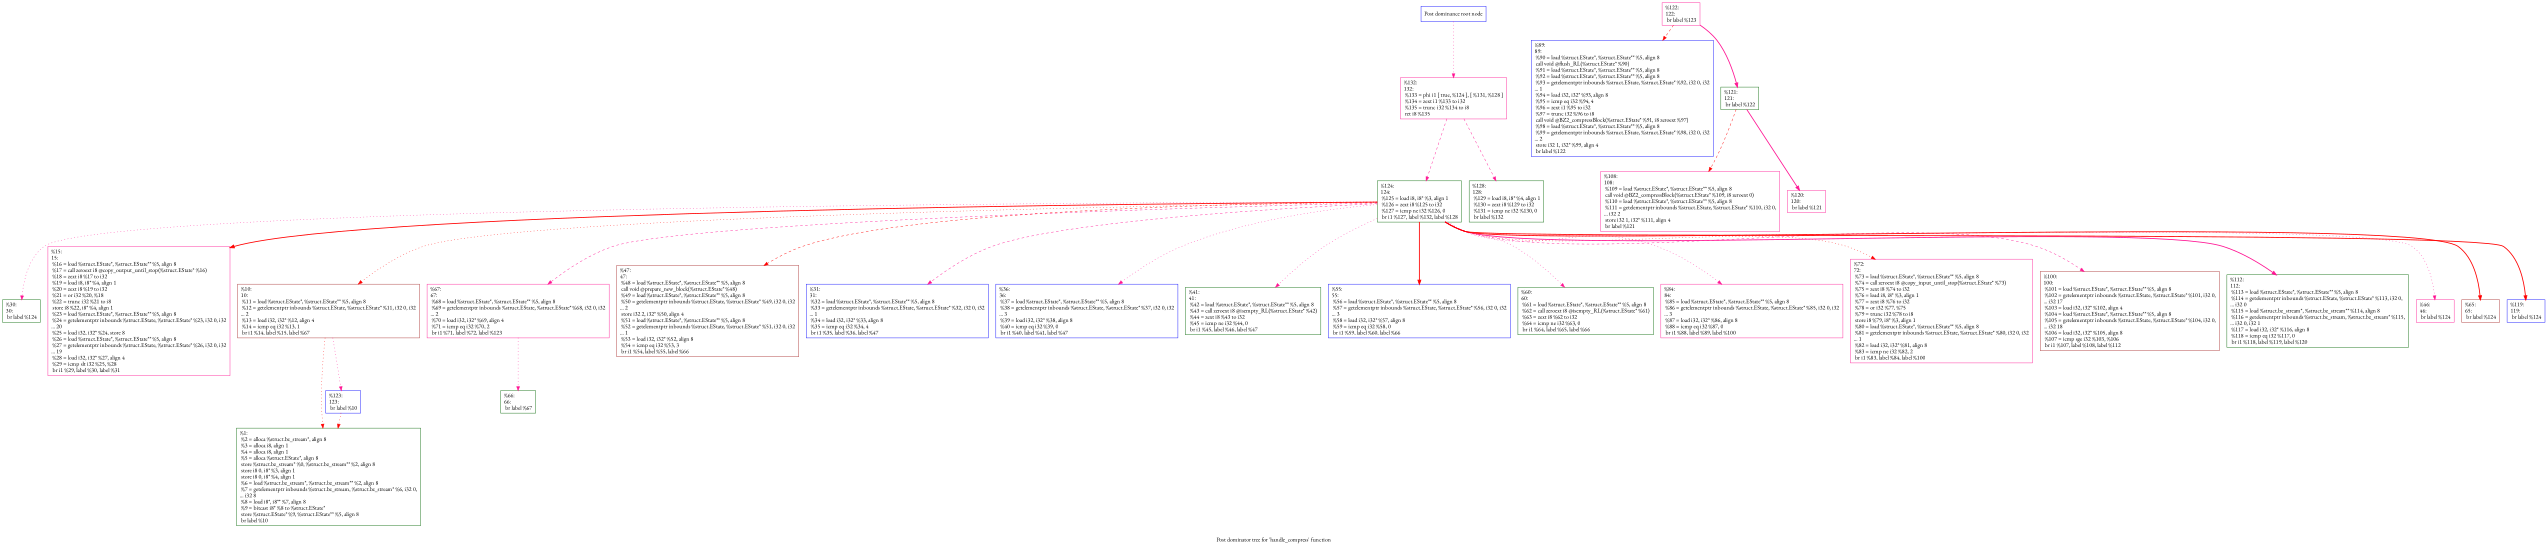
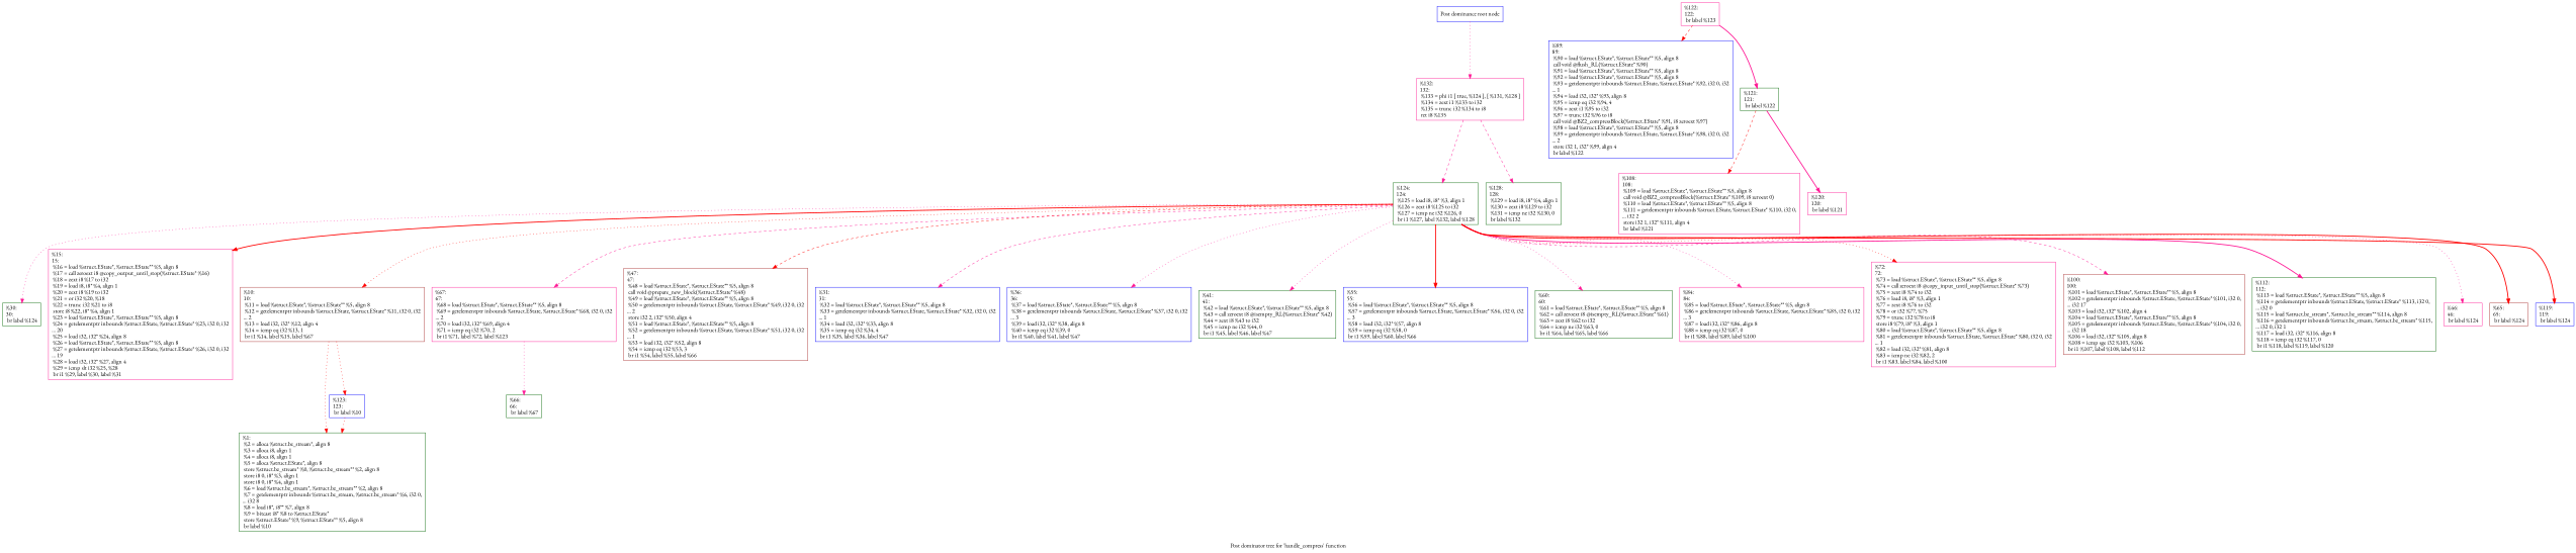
  digraph {
    fontname="EB Garamond"
    label="Post dominator tree for 'handle_compress' function"
    node [color=deeppink fontname="EB Garamond" shape=record]
    edge [color=deeppink fontname="EB Garamond" style=dotted]
    n1 [color=blue label="{Post dominance root node}"]
    n2 [label="{%132:\l132:                                              \l  %133 = phi i1 [ true, %124 ], [ %131, %128 ]\l  %134 = zext i1 %133 to i32\l  %135 = trunc i32 %134 to i8\l  ret i8 %135\l}"]
    n3 [color=darkgreen label="{%124:\l124:                                              \l  %125 = load i8, i8* %3, align 1\l  %126 = zext i8 %125 to i32\l  %127 = icmp ne i32 %126, 0\l  br i1 %127, label %132, label %128\l}"]
    n4 [color=darkgreen label="{%128:\l128:                                              \l  %129 = load i8, i8* %4, align 1\l  %130 = zext i8 %129 to i32\l  %131 = icmp ne i32 %130, 0\l  br label %132\l}"]
    n5 [color=darkgreen label="{%30:\l30:                                               \l  br label %124\l}"]
-   n6 [label="{%15:\l15:                                               \l  %16 = load %struct.EState*, %struct.EState** %5, align 8\l  %17 = call zeroext i8 @copy_output_until_stop(%struct.EState* %16)\l  %18 = zext i8 %17 to i32\l  %19 = load i8, i8* %4, align 1\l  %20 = zext i8 %19 to i32\l  %21 = or i32 %20, %18\l  %22 = trunc i32 %21 to i8\l  store i8 %22, i8* %4, align 1\l  %23 = load %struct.EState*, %struct.EState** %5, align 8\l  %24 = getelementptr inbounds %struct.EState, %struct.EState* %23, i32 0, i32\l... 20\l  %25 = load i32, i32* %24, store 8\l  %26 = load %struct.EState*, %struct.EState** %5, align 8\l  %27 = getelementptr inbounds %struct.EState, %struct.EState* %26, i32 0, i32\l... 19\l  %28 = load i32, i32* %27, align 4\l  %29 = icmp slt i32 %25, %28\l  br i1 %29, label %30, label %31\l}"]
+   n6 [label="{%15:\l15:                                               \l  %16 = load %struct.EState*, %struct.EState** %5, align 8\l  %17 = call zeroext i8 @copy_output_until_stop(%struct.EState* %16)\l  %18 = zext i8 %17 to i32\l  %19 = load i8, i8* %4, align 1\l  %20 = zext i8 %19 to i32\l  %21 = or i32 %20, %18\l  %22 = trunc i32 %21 to i8\l  store i8 %22, i8* %4, align 1\l  %23 = load %struct.EState*, %struct.EState** %5, align 8\l  %24 = getelementptr inbounds %struct.EState, %struct.EState* %23, i32 0, i32\l... 20\l  %25 = load i32, i32* %24, align 8\l  %26 = load %struct.EState*, %struct.EState** %5, align 8\l  %27 = getelementptr inbounds %struct.EState, %struct.EState* %26, i32 0, i32\l... 19\l  %28 = load i32, i32* %27, align 4\l  %29 = icmp slt i32 %25, %28\l  br i1 %29, label %30, label %31\l}"]
    n7 [color=brown label="{%10:\l10:                                               \l  %11 = load %struct.EState*, %struct.EState** %5, align 8\l  %12 = getelementptr inbounds %struct.EState, %struct.EState* %11, i32 0, i32\l... 2\l  %13 = load i32, i32* %12, align 4\l  %14 = icmp eq i32 %13, 1\l  br i1 %14, label %15, label %67\l}"]
    n8 [label="{%67:\l67:                                               \l  %68 = load %struct.EState*, %struct.EState** %5, align 8\l  %69 = getelementptr inbounds %struct.EState, %struct.EState* %68, i32 0, i32\l... 2\l  %70 = load i32, i32* %69, align 4\l  %71 = icmp eq i32 %70, 2\l  br i1 %71, label %72, label %123\l}"]
    n9 [color=brown label="{%47:\l47:                                               \l  %48 = load %struct.EState*, %struct.EState** %5, align 8\l  call void @prepare_new_block(%struct.EState* %48)\l  %49 = load %struct.EState*, %struct.EState** %5, align 8\l  %50 = getelementptr inbounds %struct.EState, %struct.EState* %49, i32 0, i32\l... 2\l  store i32 2, i32* %50, align 4\l  %51 = load %struct.EState*, %struct.EState** %5, align 8\l  %52 = getelementptr inbounds %struct.EState, %struct.EState* %51, i32 0, i32\l... 1\l  %53 = load i32, i32* %52, align 8\l  %54 = icmp eq i32 %53, 3\l  br i1 %54, label %55, label %66\l}"]
    n10 [color=blue label="{%31:\l31:                                               \l  %32 = load %struct.EState*, %struct.EState** %5, align 8\l  %33 = getelementptr inbounds %struct.EState, %struct.EState* %32, i32 0, i32\l... 1\l  %34 = load i32, i32* %33, align 8\l  %35 = icmp eq i32 %34, 4\l  br i1 %35, label %36, label %47\l}"]
    n11 [color=blue label="{%36:\l36:                                               \l  %37 = load %struct.EState*, %struct.EState** %5, align 8\l  %38 = getelementptr inbounds %struct.EState, %struct.EState* %37, i32 0, i32\l... 3\l  %39 = load i32, i32* %38, align 8\l  %40 = icmp eq i32 %39, 0\l  br i1 %40, label %41, label %47\l}"]
    n12 [color=darkgreen label="{%41:\l41:                                               \l  %42 = load %struct.EState*, %struct.EState** %5, align 8\l  %43 = call zeroext i8 @isempty_RL(%struct.EState* %42)\l  %44 = zext i8 %43 to i32\l  %45 = icmp ne i32 %44, 0\l  br i1 %45, label %46, label %47\l}"]
    n13 [color=blue label="{%55:\l55:                                               \l  %56 = load %struct.EState*, %struct.EState** %5, align 8\l  %57 = getelementptr inbounds %struct.EState, %struct.EState* %56, i32 0, i32\l... 3\l  %58 = load i32, i32* %57, align 8\l  %59 = icmp eq i32 %58, 0\l  br i1 %59, label %60, label %66\l}"]
    n14 [color=darkgreen label="{%60:\l60:                                               \l  %61 = load %struct.EState*, %struct.EState** %5, align 8\l  %62 = call zeroext i8 @isempty_RL(%struct.EState* %61)\l  %63 = zext i8 %62 to i32\l  %64 = icmp ne i32 %63, 0\l  br i1 %64, label %65, label %66\l}"]
    n15 [label="{%84:\l84:                                               \l  %85 = load %struct.EState*, %struct.EState** %5, align 8\l  %86 = getelementptr inbounds %struct.EState, %struct.EState* %85, i32 0, i32\l... 3\l  %87 = load i32, i32* %86, align 8\l  %88 = icmp eq i32 %87, 0\l  br i1 %88, label %89, label %100\l}"]
    n16 [label="{%72:\l72:                                               \l  %73 = load %struct.EState*, %struct.EState** %5, align 8\l  %74 = call zeroext i8 @copy_input_until_stop(%struct.EState* %73)\l  %75 = zext i8 %74 to i32\l  %76 = load i8, i8* %3, align 1\l  %77 = zext i8 %76 to i32\l  %78 = or i32 %77, %75\l  %79 = trunc i32 %78 to i8\l  store i8 %79, i8* %3, align 1\l  %80 = load %struct.EState*, %struct.EState** %5, align 8\l  %81 = getelementptr inbounds %struct.EState, %struct.EState* %80, i32 0, i32\l... 1\l  %82 = load i32, i32* %81, align 8\l  %83 = icmp ne i32 %82, 2\l  br i1 %83, label %84, label %100\l}"]
-   n17 [color=brown label="{%100:\l100:                                              \l  %101 = load %struct.EState*, %struct.EState** %5, align 8\l  %102 = getelementptr inbounds %struct.EState, %struct.EState* %101, i32 0,\l... i32 17\l  %103 = load i32, i32* %102, align 4\l  %104 = load %struct.EState*, %struct.EState** %5, align 8\l  %105 = getelementptr inbounds %struct.EState, %struct.EState* %104, i32 0,\l... i32 18\l  %106 = load i32, i32* %105, align 8\l  %107 = icmp sge i32 %103, %106\l  br i1 %107, label %108, label %112\l}"]
+   n17 [color=brown label="{%100:\l100:                                              \l  %101 = load %struct.EState*, %struct.EState** %5, align 8\l  %102 = getelementptr inbounds %struct.EState, %struct.EState* %101, i32 0,\l... i32 17\l  %103 = load i32, i32* %102, align 4\l  %104 = load %struct.EState*, %struct.EState** %5, align 8\l  %105 = getelementptr inbounds %struct.EState, %struct.EState* %104, i32 0,\l... i32 18\l  %106 = load i32, i32* %105, align 8\l  %108 = icmp sge i32 %103, %106\l  br i1 %107, label %108, label %112\l}"]
    n18 [color=darkgreen label="{%112:\l112:                                              \l  %113 = load %struct.EState*, %struct.EState** %5, align 8\l  %114 = getelementptr inbounds %struct.EState, %struct.EState* %113, i32 0,\l... i32 0\l  %115 = load %struct.bz_stream*, %struct.bz_stream** %114, align 8\l  %116 = getelementptr inbounds %struct.bz_stream, %struct.bz_stream* %115,\l... i32 0, i32 1\l  %117 = load i32, i32* %116, align 8\l  %118 = icmp eq i32 %117, 0\l  br i1 %118, label %119, label %120\l}"]
    n19 [label="{%46:\l46:                                               \l  br label %124\l}"]
    n20 [color=brown label="{%65:\l65:                                               \l  br label %124\l}"]
    n21 [color=blue label="{%119:\l119:                                              \l  br label %124\l}"]
    n22 [color=darkgreen label="{%1:\l  %2 = alloca %struct.bz_stream*, align 8\l  %3 = alloca i8, align 1\l  %4 = alloca i8, align 1\l  %5 = alloca %struct.EState*, align 8\l  store %struct.bz_stream* %0, %struct.bz_stream** %2, align 8\l  store i8 0, i8* %3, align 1\l  store i8 0, i8* %4, align 1\l  %6 = load %struct.bz_stream*, %struct.bz_stream** %2, align 8\l  %7 = getelementptr inbounds %struct.bz_stream, %struct.bz_stream* %6, i32 0,\l... i32 8\l  %8 = load i8*, i8** %7, align 8\l  %9 = bitcast i8* %8 to %struct.EState*\l  store %struct.EState* %9, %struct.EState** %5, align 8\l  br label %10\l}"]
    n23 [color=blue label="{%123:\l123:                                              \l  br label %10\l}"]
    n24 [color=darkgreen label="{%66:\l66:                                               \l  br label %67\l}"]
    n25 [label="{%122:\l122:                                              \l  br label %123\l}"]
    n26 [color=blue label="{%89:\l89:                                               \l  %90 = load %struct.EState*, %struct.EState** %5, align 8\l  call void @flush_RL(%struct.EState* %90)\l  %91 = load %struct.EState*, %struct.EState** %5, align 8\l  %92 = load %struct.EState*, %struct.EState** %5, align 8\l  %93 = getelementptr inbounds %struct.EState, %struct.EState* %92, i32 0, i32\l... 1\l  %94 = load i32, i32* %93, align 8\l  %95 = icmp eq i32 %94, 4\l  %96 = zext i1 %95 to i32\l  %97 = trunc i32 %96 to i8\l  call void @BZ2_compressBlock(%struct.EState* %91, i8 zeroext %97)\l  %98 = load %struct.EState*, %struct.EState** %5, align 8\l  %99 = getelementptr inbounds %struct.EState, %struct.EState* %98, i32 0, i32\l... 2\l  store i32 1, i32* %99, align 4\l  br label %122\l}"]
    n27 [color=darkgreen label="{%121:\l121:                                              \l  br label %122\l}"]
    n28 [label="{%108:\l108:                                              \l  %109 = load %struct.EState*, %struct.EState** %5, align 8\l  call void @BZ2_compressBlock(%struct.EState* %109, i8 zeroext 0)\l  %110 = load %struct.EState*, %struct.EState** %5, align 8\l  %111 = getelementptr inbounds %struct.EState, %struct.EState* %110, i32 0,\l... i32 2\l  store i32 1, i32* %111, align 4\l  br label %121\l}"]
    n29 [label="{%120:\l120:                                              \l  br label %121\l}"]
    n1 -> n2
    n2 -> n3 [style=dashed]
    n2 -> n4 [style=dashed]
    n3 -> n5
    n3 -> n6 [color=red style=bold]
    n3 -> n7 [color=red]
    n3 -> n8 [style=dashed]
    n3 -> n9 [color=red style=dashed]
    n3 -> n10 [style=dashed]
    n3 -> n11
    n3 -> n12
    n3 -> n13 [color=red style=bold]
    n3 -> n14
    n3 -> n15
    n3 -> n16 [color=red]
    n3 -> n17 [style=dashed]
    n3 -> n18 [style=bold]
    n3 -> n19
    n3 -> n20 [color=red style=bold]
    n3 -> n21 [color=red style=bold]
    n7 -> n22 [color=red]
-   n7 -> n23
+   n7 -> n23 [color=red]
    n8 -> n24
    n23 -> n22 [color=red]
    n25 -> n26 [color=red style=dashed]
    n25 -> n27 [style=bold]
    n27 -> n28 [color=red style=dashed]
    n27 -> n29 [style=bold]
  }
